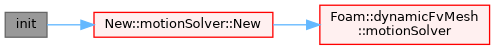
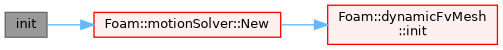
  digraph {
    rankdir=LR
    node [color=red fillcolor="#FFF0F0" fontname=Helvetica fontsize=10 shape=box style=filled]
    edge [color=steelblue1 fontname=Helvetica fontsize=10 labelfontname=Helvetica labelfontsize=10 style=solid]
    n1 [color=gray40 fillcolor=grey60 fontcolor=black height=0.2 label=init width=0.4]
-   n2 [height=0.2 label="New::motionSolver::New" width=0.4]
-   n3 [height=0.2 label="Foam::dynamicFvMesh\l::motionSolver" width=0.4]
+   n2 [height=0.2 label="Foam::motionSolver::New" width=0.4]
+   n3 [height=0.2 label="Foam::dynamicFvMesh\l::init" width=0.4]
    n1 -> n2
    n2 -> n3
  }
